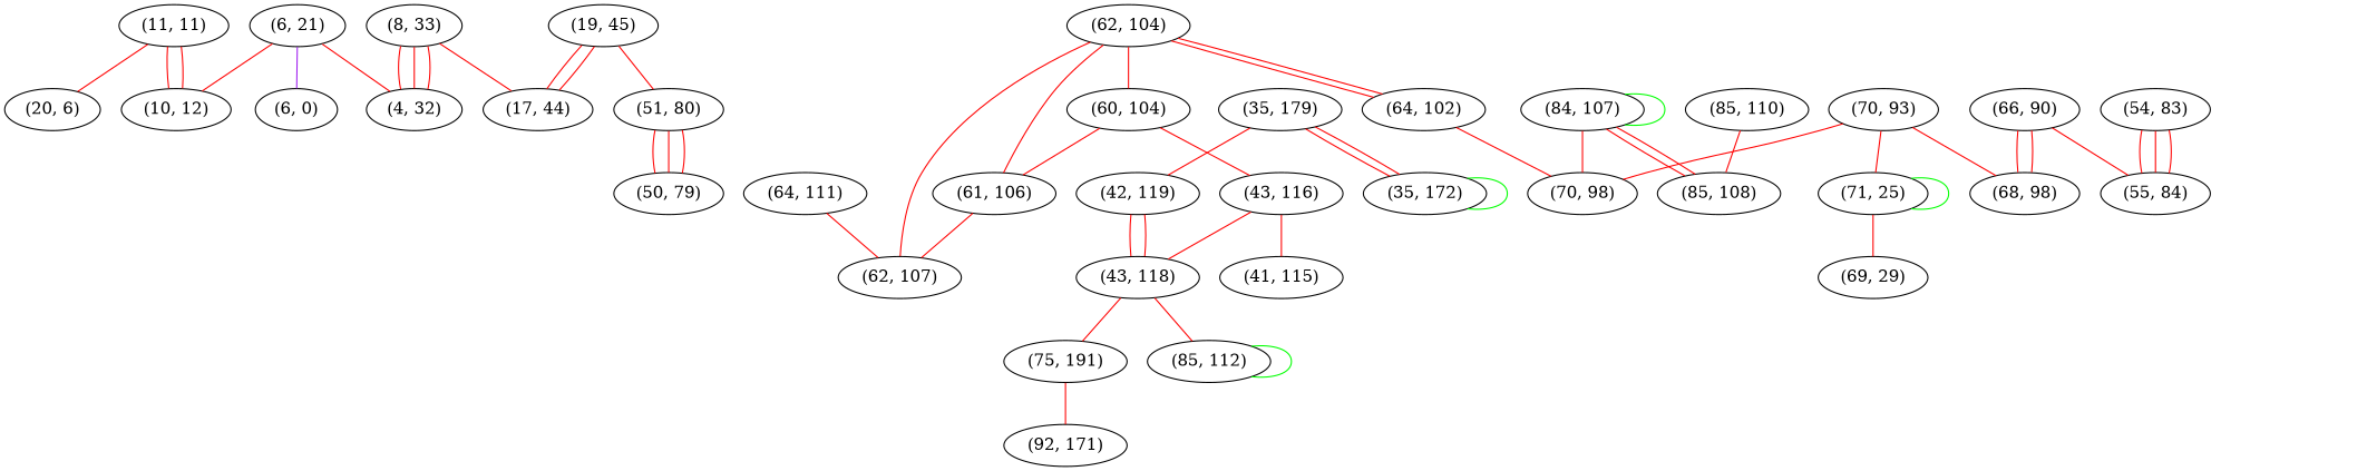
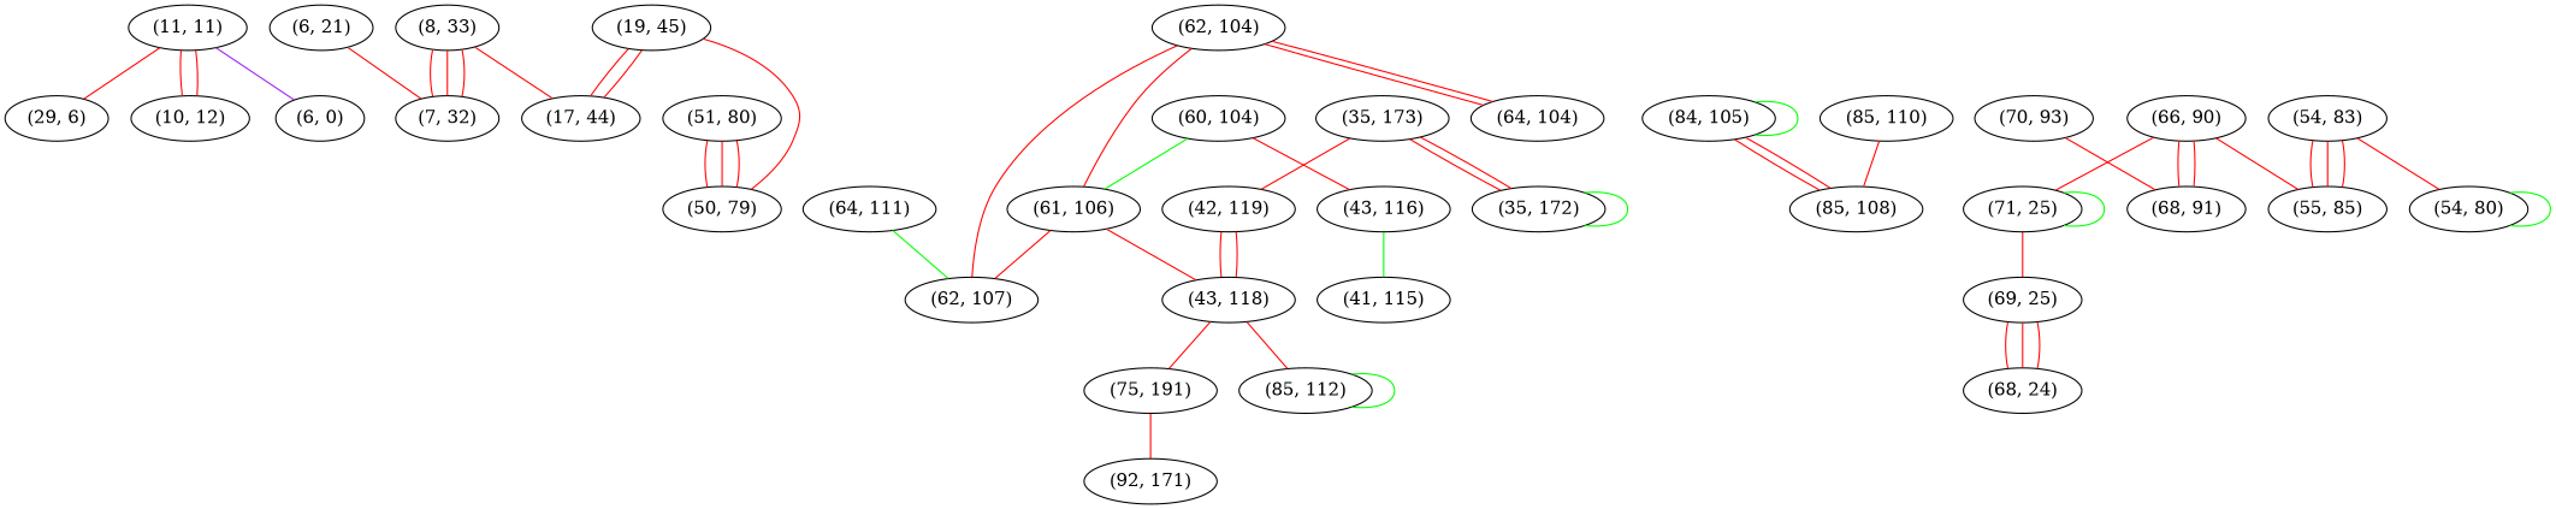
  graph {
    edge [color=red weight=1]
    "(11, 11)"
    "(10, 12)"
    n3 [label="(6, 0)"]
-   "(20, 6)"
+   "(20, 6)" [label="(29, 6)"]
    "(64, 111)"
    "(62, 107)"
-   "(35, 173)" [label="(35, 179)"]
+   "(35, 173)"
    "(42, 119)"
    "(35, 172)"
    "(75, 191)"
    "(92, 171)"
    "(43, 118)"
    "(62, 104)"
    "(60, 104)"
-   "(64, 102)"
+   "(64, 102)" [label="(64, 104)"]
    "(61, 106)"
    "(43, 116)"
-   "(70, 98)"
-   "(84, 107)"
+   "(84, 107)" [label="(84, 105)"]
    "(85, 108)"
    "(41, 115)"
    "(6, 21)"
-   "(7, 32)" [label="(4, 32)"]
+   "(7, 32)"
    "(85, 112)"
    "(66, 90)"
-   "(55, 84)"
-   "(68, 91)" [label="(68, 98)"]
+   "(55, 84)" [label="(55, 85)"]
+   "(68, 91)"
    "(85, 110)"
    "(54, 83)"
+   "(54, 80)"
    "(70, 93)"
    "(71, 25)"
-   "(69, 25)" [label="(69, 29)"]
+   "(69, 25)"
    "(8, 33)"
    "(17, 44)"
    "(51, 80)"
    "(50, 79)"
    "(19, 45)"
+   "(68, 24)"
    "(11, 11)" -- "(10, 12)"
    "(11, 11)" -- "(10, 12)"
-   "(6, 21)" -- n3 [color=purple weight=4]
+   "(11, 11)" -- n3 [color=purple weight=4]
    "(11, 11)" -- "(20, 6)"
-   "(64, 111)" -- "(62, 107)"
+   "(64, 111)" -- "(62, 107)" [color=green]
    "(35, 173)" -- "(42, 119)"
    "(35, 173)" -- "(35, 172)"
    "(35, 173)" -- "(35, 172)"
    "(42, 119)" -- "(43, 118)"
    "(42, 119)" -- "(43, 118)"
    "(35, 172)" -- "(35, 172)" [color=green weight=2]
    "(75, 191)" -- "(92, 171)"
    "(43, 118)" -- "(75, 191)"
    "(43, 118)" -- "(85, 112)"
    "(62, 104)" -- "(62, 107)"
-   "(62, 104)" -- "(60, 104)"
    "(62, 104)" -- "(64, 102)"
    "(62, 104)" -- "(64, 102)"
    "(62, 104)" -- "(61, 106)"
-   "(60, 104)" -- "(61, 106)"
+   "(60, 104)" -- "(61, 106)" [color=green]
    "(60, 104)" -- "(43, 116)"
-   "(64, 102)" -- "(70, 98)"
    "(61, 106)" -- "(62, 107)"
-   "(43, 116)" -- "(43, 118)"
-   "(43, 116)" -- "(41, 115)"
-   "(84, 107)" -- "(70, 98)"
+   "(61, 106)" -- "(43, 118)"
+   "(43, 116)" -- "(41, 115)" [color=green]
    "(84, 107)" -- "(84, 107)" [color=green weight=2]
    "(84, 107)" -- "(85, 108)"
    "(84, 107)" -- "(85, 108)"
-   "(6, 21)" -- "(10, 12)"
    "(6, 21)" -- "(7, 32)"
    "(85, 112)" -- "(85, 112)" [color=green weight=2]
    "(66, 90)" -- "(55, 84)"
    "(66, 90)" -- "(68, 91)"
    "(66, 90)" -- "(68, 91)"
    "(85, 110)" -- "(85, 108)"
    "(54, 83)" -- "(55, 84)"
    "(54, 83)" -- "(55, 84)"
    "(54, 83)" -- "(55, 84)"
-   "(70, 93)" -- "(70, 98)"
+   "(54, 83)" -- "(54, 80)"
+   "(54, 80)" -- "(54, 80)" [color=green weight=2]
    "(70, 93)" -- "(68, 91)"
-   "(70, 93)" -- "(71, 25)"
+   "(66, 90)" -- "(71, 25)"
    "(71, 25)" -- "(71, 25)" [color=green weight=2]
    "(71, 25)" -- "(69, 25)"
+   "(69, 25)" -- "(68, 24)"
+   "(69, 25)" -- "(68, 24)"
+   "(69, 25)" -- "(68, 24)"
    "(8, 33)" -- "(7, 32)"
    "(8, 33)" -- "(7, 32)"
    "(8, 33)" -- "(7, 32)"
    "(8, 33)" -- "(17, 44)"
    "(51, 80)" -- "(50, 79)"
    "(51, 80)" -- "(50, 79)"
    "(51, 80)" -- "(50, 79)"
    "(19, 45)" -- "(17, 44)"
    "(19, 45)" -- "(17, 44)"
-   "(19, 45)" -- "(51, 80)"
+   "(19, 45)" -- "(50, 79)"
  }
